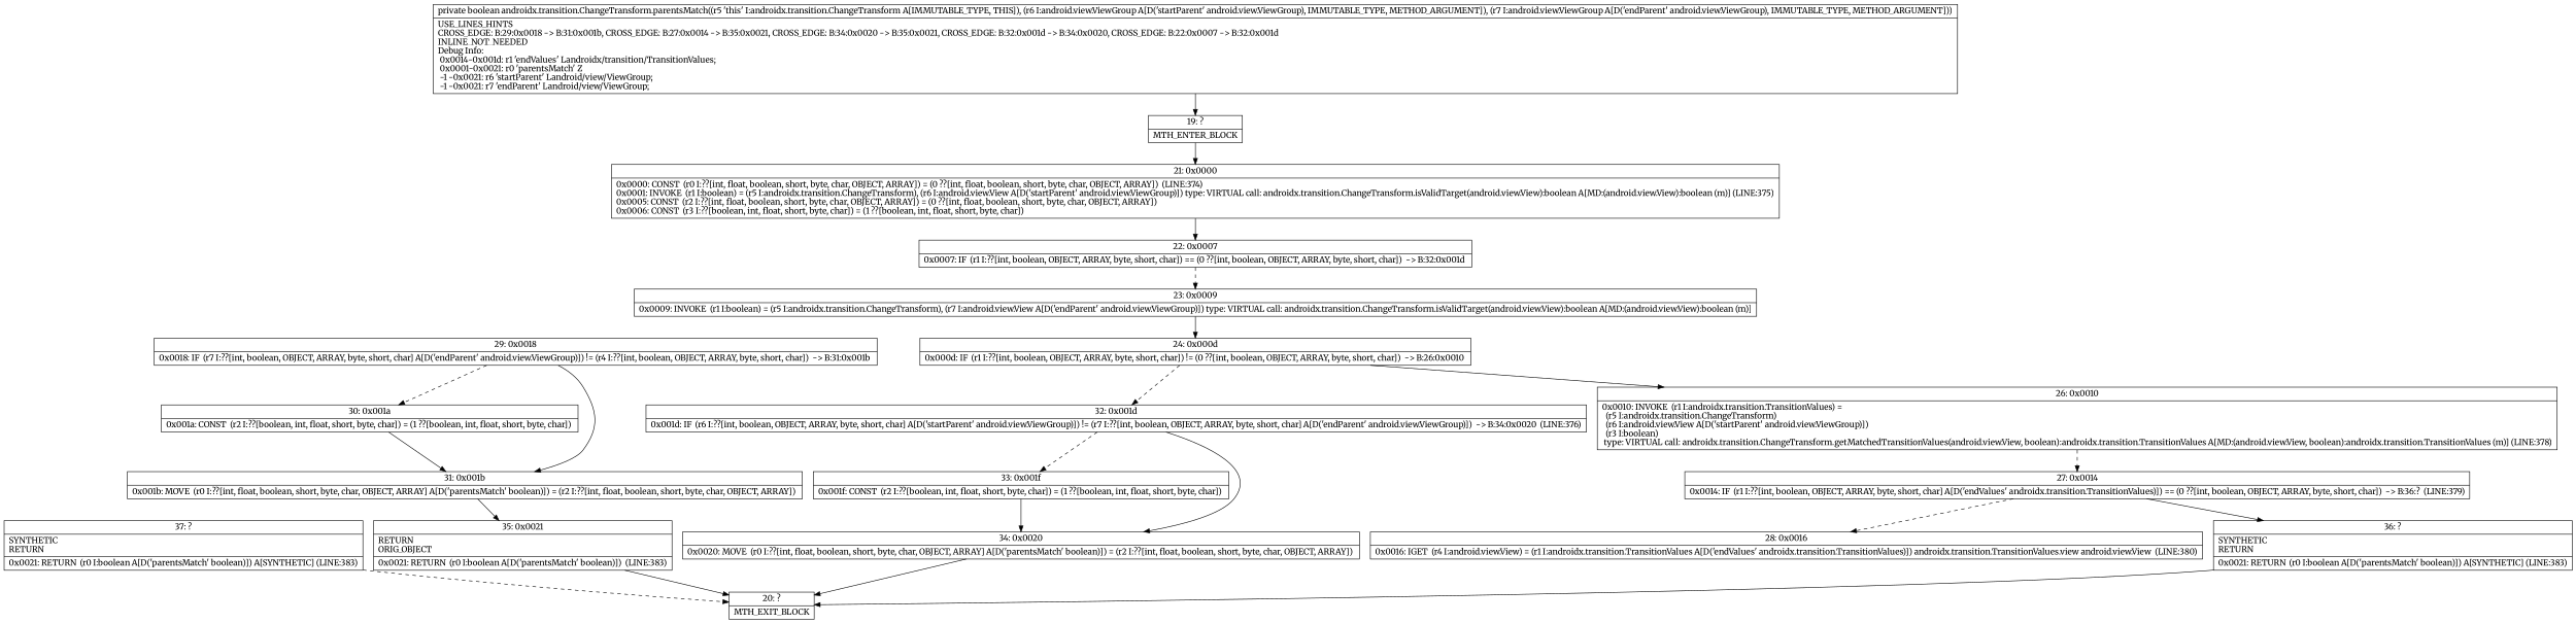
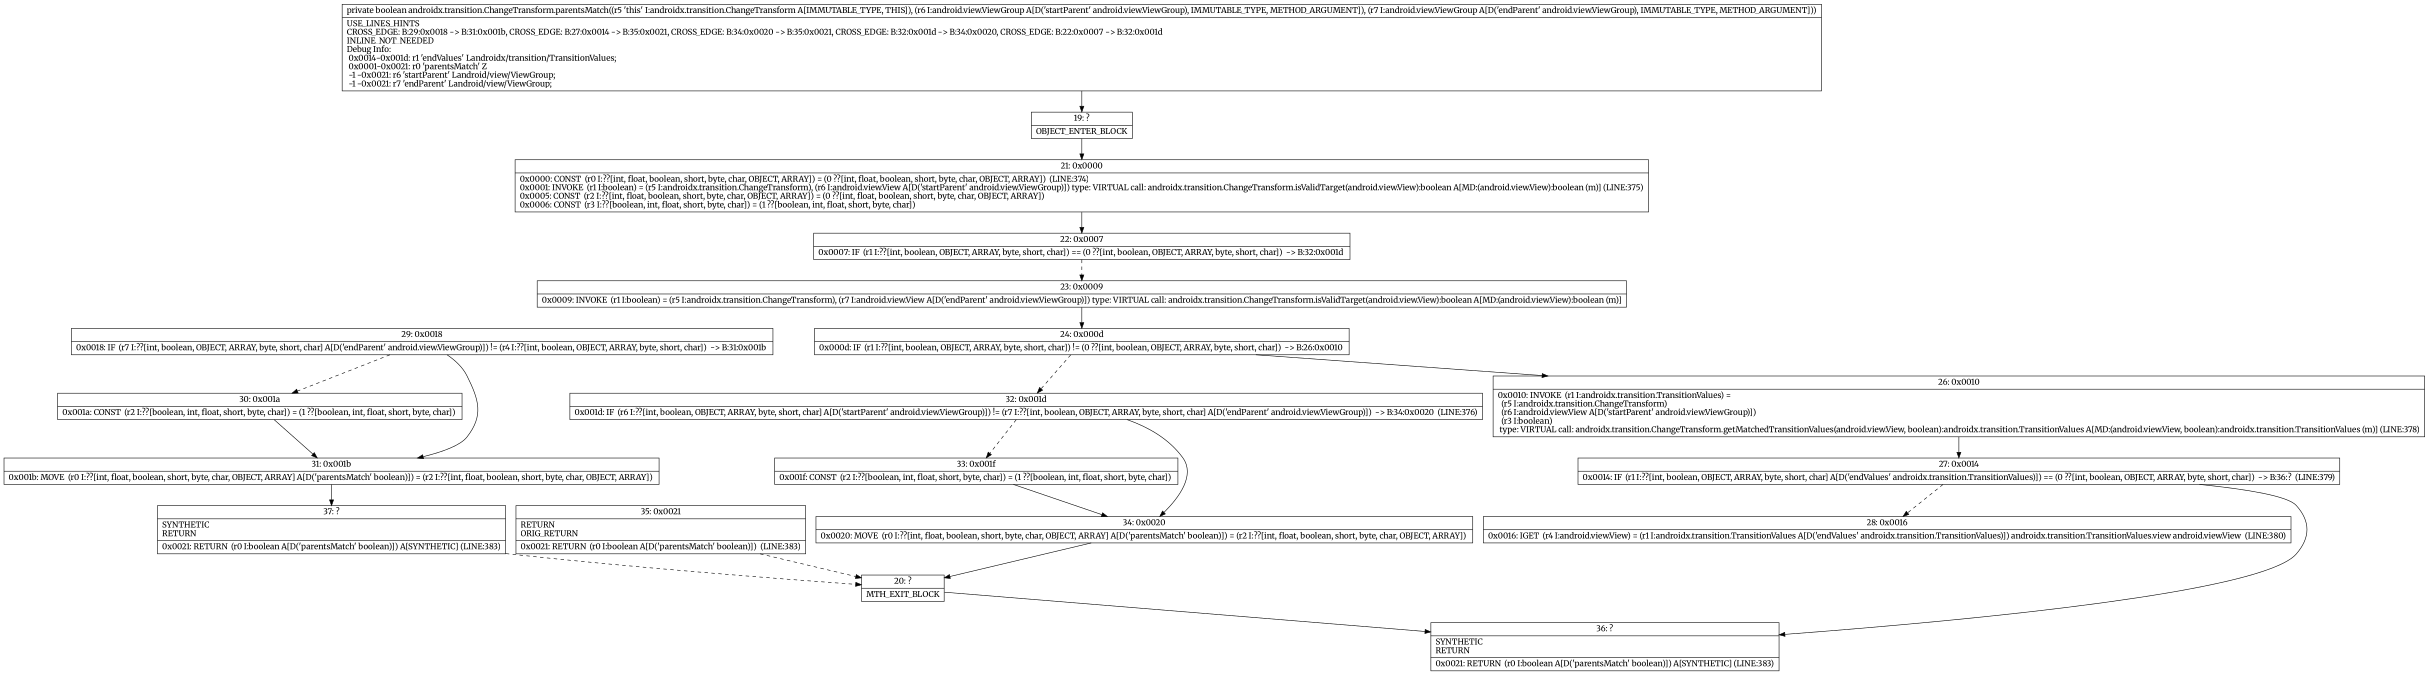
  digraph {
    fontname=Merriweather
    node [fontname=Merriweather shape=record]
    edge [fontname=Merriweather]
-   n1 [label="{19\:\ ?|MTH_ENTER_BLOCK\l}"]
+   n1 [label="{19\:\ ?|OBJECT_ENTER_BLOCK\l}"]
    n2 [label="{21\:\ 0x0000|0x0000: CONST  (r0 I:??[int, float, boolean, short, byte, char, OBJECT, ARRAY]) = (0 ??[int, float, boolean, short, byte, char, OBJECT, ARRAY])  (LINE:374)\l0x0001: INVOKE  (r1 I:boolean) = (r5 I:androidx.transition.ChangeTransform), (r6 I:android.view.View A[D('startParent' android.view.ViewGroup)]) type: VIRTUAL call: androidx.transition.ChangeTransform.isValidTarget(android.view.View):boolean A[MD:(android.view.View):boolean (m)] (LINE:375)\l0x0005: CONST  (r2 I:??[int, float, boolean, short, byte, char, OBJECT, ARRAY]) = (0 ??[int, float, boolean, short, byte, char, OBJECT, ARRAY]) \l0x0006: CONST  (r3 I:??[boolean, int, float, short, byte, char]) = (1 ??[boolean, int, float, short, byte, char]) \l}"]
    n3 [label="{22\:\ 0x0007|0x0007: IF  (r1 I:??[int, boolean, OBJECT, ARRAY, byte, short, char]) == (0 ??[int, boolean, OBJECT, ARRAY, byte, short, char])  \-\> B:32:0x001d \l}"]
    n4 [label="{23\:\ 0x0009|0x0009: INVOKE  (r1 I:boolean) = (r5 I:androidx.transition.ChangeTransform), (r7 I:android.view.View A[D('endParent' android.view.ViewGroup)]) type: VIRTUAL call: androidx.transition.ChangeTransform.isValidTarget(android.view.View):boolean A[MD:(android.view.View):boolean (m)]\l}"]
    n5 [label="{24\:\ 0x000d|0x000d: IF  (r1 I:??[int, boolean, OBJECT, ARRAY, byte, short, char]) != (0 ??[int, boolean, OBJECT, ARRAY, byte, short, char])  \-\> B:26:0x0010 \l}"]
    n6 [label="{32\:\ 0x001d|0x001d: IF  (r6 I:??[int, boolean, OBJECT, ARRAY, byte, short, char] A[D('startParent' android.view.ViewGroup)]) != (r7 I:??[int, boolean, OBJECT, ARRAY, byte, short, char] A[D('endParent' android.view.ViewGroup)])  \-\> B:34:0x0020  (LINE:376)\l}"]
    n7 [label="{33\:\ 0x001f|0x001f: CONST  (r2 I:??[boolean, int, float, short, byte, char]) = (1 ??[boolean, int, float, short, byte, char]) \l}"]
    n8 [label="{34\:\ 0x0020|0x0020: MOVE  (r0 I:??[int, float, boolean, short, byte, char, OBJECT, ARRAY] A[D('parentsMatch' boolean)]) = (r2 I:??[int, float, boolean, short, byte, char, OBJECT, ARRAY]) \l}"]
    n9 [label="{26\:\ 0x0010|0x0010: INVOKE  (r1 I:androidx.transition.TransitionValues) = \l  (r5 I:androidx.transition.ChangeTransform)\l  (r6 I:android.view.View A[D('startParent' android.view.ViewGroup)])\l  (r3 I:boolean)\l type: VIRTUAL call: androidx.transition.ChangeTransform.getMatchedTransitionValues(android.view.View, boolean):androidx.transition.TransitionValues A[MD:(android.view.View, boolean):androidx.transition.TransitionValues (m)] (LINE:378)\l}"]
    n10 [label="{27\:\ 0x0014|0x0014: IF  (r1 I:??[int, boolean, OBJECT, ARRAY, byte, short, char] A[D('endValues' androidx.transition.TransitionValues)]) == (0 ??[int, boolean, OBJECT, ARRAY, byte, short, char])  \-\> B:36:?  (LINE:379)\l}"]
    n11 [label="{28\:\ 0x0016|0x0016: IGET  (r4 I:android.view.View) = (r1 I:androidx.transition.TransitionValues A[D('endValues' androidx.transition.TransitionValues)]) androidx.transition.TransitionValues.view android.view.View  (LINE:380)\l}"]
    n12 [label="{36\:\ ?|SYNTHETIC\lRETURN\l|0x0021: RETURN  (r0 I:boolean A[D('parentsMatch' boolean)]) A[SYNTHETIC] (LINE:383)\l}"]
    n13 [label="{20\:\ ?|MTH_EXIT_BLOCK\l}"]
    n14 [label="{29\:\ 0x0018|0x0018: IF  (r7 I:??[int, boolean, OBJECT, ARRAY, byte, short, char] A[D('endParent' android.view.ViewGroup)]) != (r4 I:??[int, boolean, OBJECT, ARRAY, byte, short, char])  \-\> B:31:0x001b \l}"]
    n15 [label="{30\:\ 0x001a|0x001a: CONST  (r2 I:??[boolean, int, float, short, byte, char]) = (1 ??[boolean, int, float, short, byte, char]) \l}"]
    n16 [label="{31\:\ 0x001b|0x001b: MOVE  (r0 I:??[int, float, boolean, short, byte, char, OBJECT, ARRAY] A[D('parentsMatch' boolean)]) = (r2 I:??[int, float, boolean, short, byte, char, OBJECT, ARRAY]) \l}"]
    n17 [label="{37\:\ ?|SYNTHETIC\lRETURN\l|0x0021: RETURN  (r0 I:boolean A[D('parentsMatch' boolean)]) A[SYNTHETIC] (LINE:383)\l}"]
-   n18 [label="{35\:\ 0x0021|RETURN\lORIG_OBJECT\l|0x0021: RETURN  (r0 I:boolean A[D('parentsMatch' boolean)])  (LINE:383)\l}"]
+   n18 [label="{35\:\ 0x0021|RETURN\lORIG_RETURN\l|0x0021: RETURN  (r0 I:boolean A[D('parentsMatch' boolean)])  (LINE:383)\l}"]
    n19 [label="{private boolean androidx.transition.ChangeTransform.parentsMatch((r5 'this' I:androidx.transition.ChangeTransform A[IMMUTABLE_TYPE, THIS]), (r6 I:android.view.ViewGroup A[D('startParent' android.view.ViewGroup), IMMUTABLE_TYPE, METHOD_ARGUMENT]), (r7 I:android.view.ViewGroup A[D('endParent' android.view.ViewGroup), IMMUTABLE_TYPE, METHOD_ARGUMENT]))  | USE_LINES_HINTS\lCROSS_EDGE: B:29:0x0018 \-\> B:31:0x001b, CROSS_EDGE: B:27:0x0014 \-\> B:35:0x0021, CROSS_EDGE: B:34:0x0020 \-\> B:35:0x0021, CROSS_EDGE: B:32:0x001d \-\> B:34:0x0020, CROSS_EDGE: B:22:0x0007 \-\> B:32:0x001d\lINLINE_NOT_NEEDED\lDebug Info:\l  0x0014\-0x001d: r1 'endValues' Landroidx\/transition\/TransitionValues;\l  0x0001\-0x0021: r0 'parentsMatch' Z\l  \-1 \-0x0021: r6 'startParent' Landroid\/view\/ViewGroup;\l  \-1 \-0x0021: r7 'endParent' Landroid\/view\/ViewGroup;\l}"]
    n1 -> n2
    n2 -> n3
    n3 -> n4 [style=dashed]
    n4 -> n5
    n5 -> n6 [style=dashed]
    n5 -> n9
    n6 -> n7 [style=dashed]
    n6 -> n8
    n7 -> n8
    n8 -> n13
-   n9 -> n10 [style=dashed]
+   n9 -> n10
    n10 -> n11 [style=dashed]
    n10 -> n12
-   n12 -> n13
+   n13 -> n12
    n14 -> n15 [style=dashed]
    n14 -> n16
    n15 -> n16
-   n16 -> n18
+   n16 -> n17
    n17 -> n13 [style=dashed]
-   n18 -> n13
+   n18 -> n13 [style=dashed]
    n19 -> n1
  }
